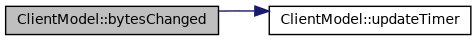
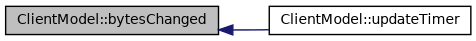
  digraph {
    rankdir=LR
    node [color=black fontname=Helvetica fontsize=10 shape=record style=filled]
    n1 [fillcolor=grey75 fontcolor=black height=0.2 label="ClientModel::bytesChanged" width=0.4]
    n2 [fillcolor=white height=0.2 label="ClientModel::updateTimer" width=0.4]
-   n2 -> n1 [color=midnightblue dir=back fontname=Helvetica fontsize=10 labelfontname=Helvetica labelfontsize=10 style=solid]
+   n1 -> n2 [color=midnightblue dir=back fontname=Helvetica fontsize=10 labelfontname=Helvetica labelfontsize=10 style=solid]
  }
